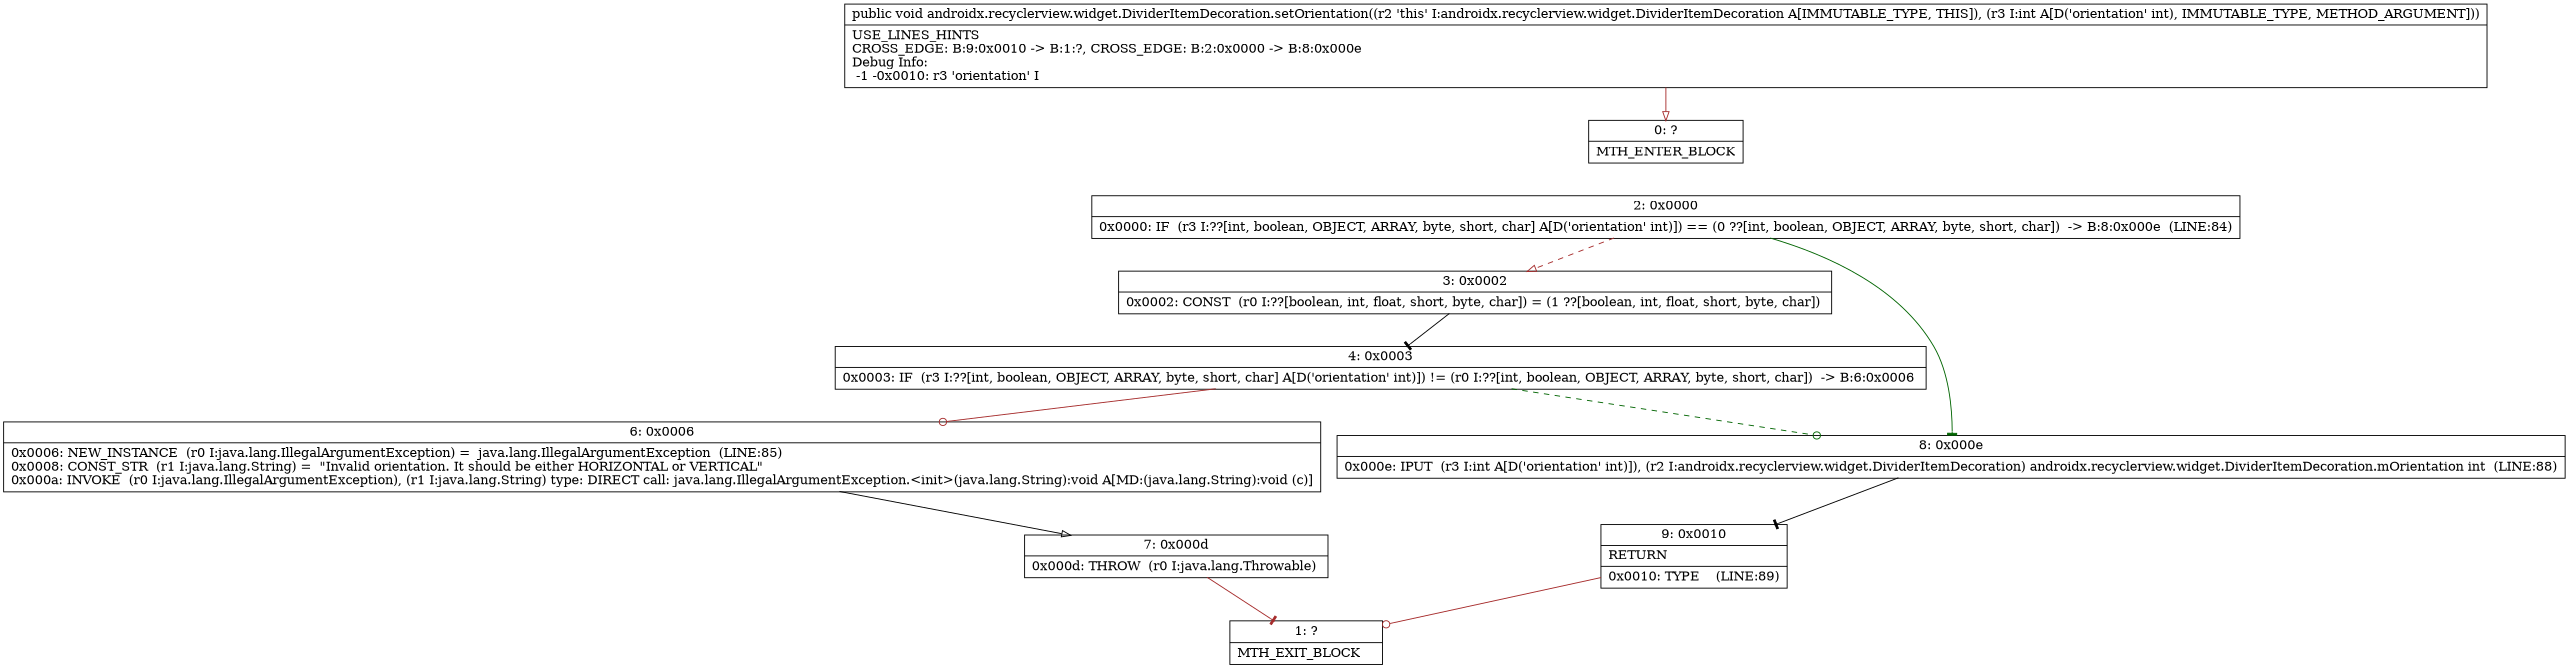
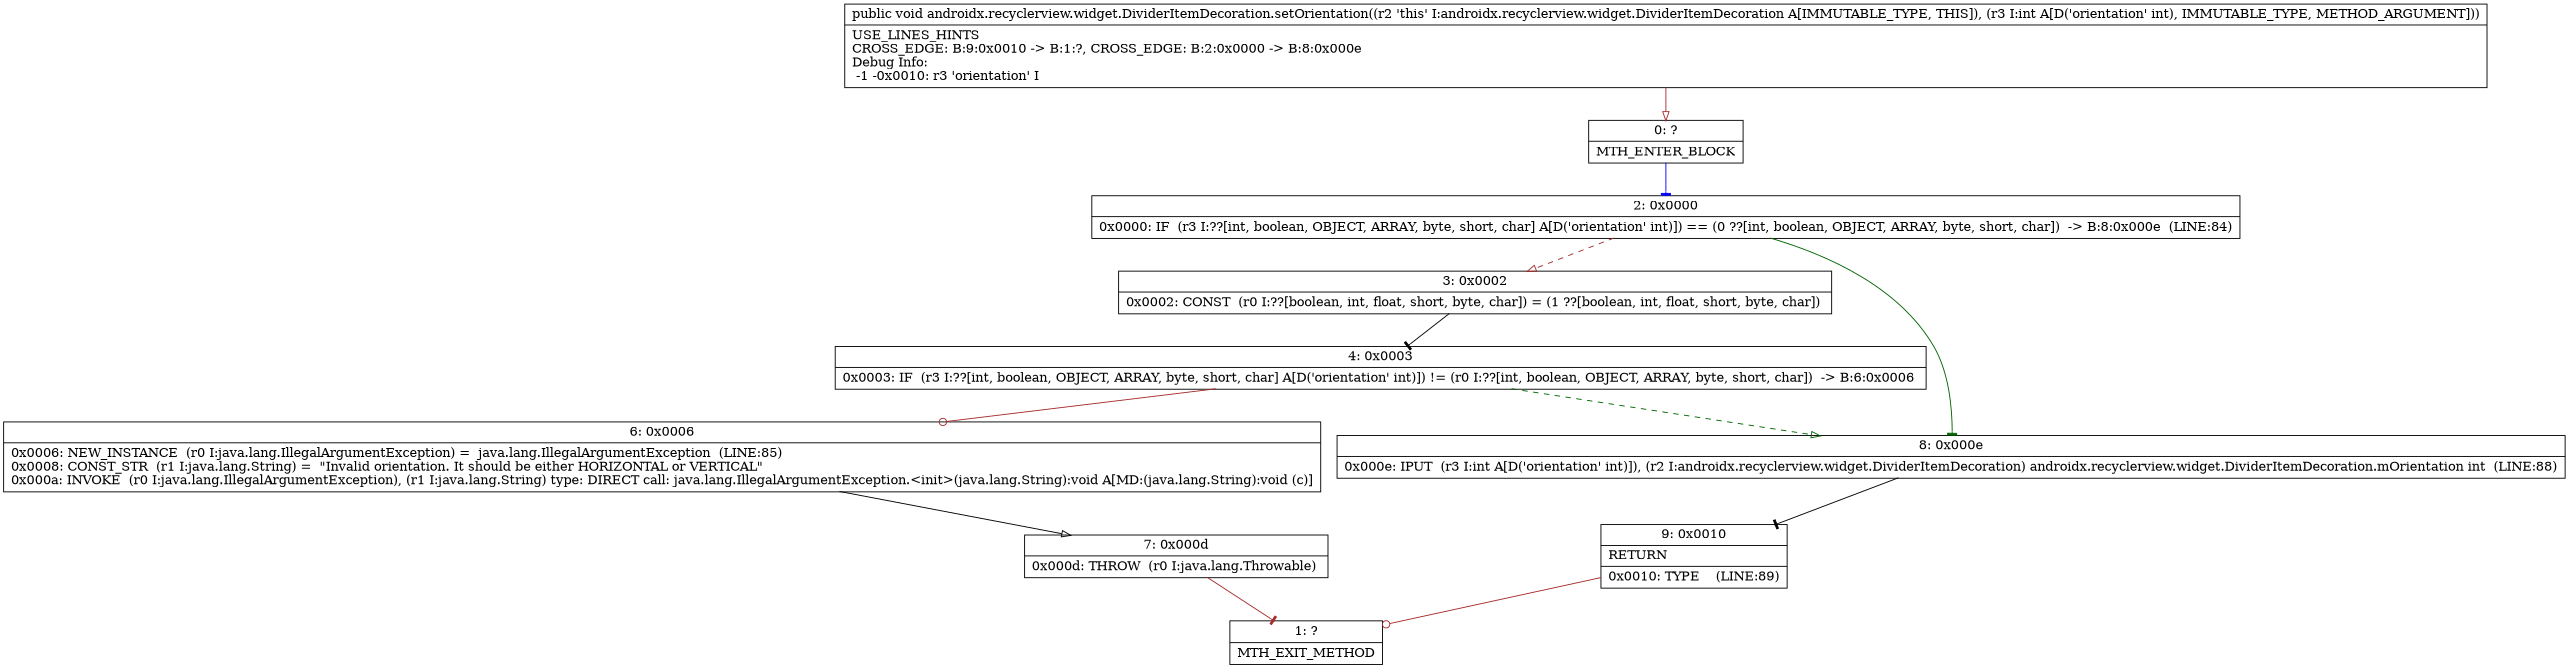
  digraph {
    node [shape=record]
    edge [arrowhead=tee color=brown]
    n1 [label="{0\:\ ?|MTH_ENTER_BLOCK\l}"]
    n2 [label="{2\:\ 0x0000|0x0000: IF  (r3 I:??[int, boolean, OBJECT, ARRAY, byte, short, char] A[D('orientation' int)]) == (0 ??[int, boolean, OBJECT, ARRAY, byte, short, char])  \-\> B:8:0x000e  (LINE:84)\l}"]
    n3 [label="{3\:\ 0x0002|0x0002: CONST  (r0 I:??[boolean, int, float, short, byte, char]) = (1 ??[boolean, int, float, short, byte, char]) \l}"]
    n4 [label="{8\:\ 0x000e|0x000e: IPUT  (r3 I:int A[D('orientation' int)]), (r2 I:androidx.recyclerview.widget.DividerItemDecoration) androidx.recyclerview.widget.DividerItemDecoration.mOrientation int  (LINE:88)\l}"]
    n5 [label="{4\:\ 0x0003|0x0003: IF  (r3 I:??[int, boolean, OBJECT, ARRAY, byte, short, char] A[D('orientation' int)]) != (r0 I:??[int, boolean, OBJECT, ARRAY, byte, short, char])  \-\> B:6:0x0006 \l}"]
    n6 [label="{9\:\ 0x0010|RETURN\l|0x0010: TYPE    (LINE:89)\l}"]
    n7 [label="{6\:\ 0x0006|0x0006: NEW_INSTANCE  (r0 I:java.lang.IllegalArgumentException) =  java.lang.IllegalArgumentException  (LINE:85)\l0x0008: CONST_STR  (r1 I:java.lang.String) =  \"Invalid orientation. It should be either HORIZONTAL or VERTICAL\" \l0x000a: INVOKE  (r0 I:java.lang.IllegalArgumentException), (r1 I:java.lang.String) type: DIRECT call: java.lang.IllegalArgumentException.\<init\>(java.lang.String):void A[MD:(java.lang.String):void (c)]\l}"]
    n8 [label="{7\:\ 0x000d|0x000d: THROW  (r0 I:java.lang.Throwable) \l}"]
-   n9 [label="{1\:\ ?|MTH_EXIT_BLOCK\l}"]
+   n9 [label="{1\:\ ?|MTH_EXIT_METHOD\l}"]
    n10 [label="{public void androidx.recyclerview.widget.DividerItemDecoration.setOrientation((r2 'this' I:androidx.recyclerview.widget.DividerItemDecoration A[IMMUTABLE_TYPE, THIS]), (r3 I:int A[D('orientation' int), IMMUTABLE_TYPE, METHOD_ARGUMENT]))  | USE_LINES_HINTS\lCROSS_EDGE: B:9:0x0010 \-\> B:1:?, CROSS_EDGE: B:2:0x0000 \-\> B:8:0x000e\lDebug Info:\l  \-1 \-0x0010: r3 'orientation' I\l}"]
+   n1 -> n2 [color=blue]
    n2 -> n3 [arrowhead=onormal style=dashed]
    n2 -> n4 [color=darkgreen]
    n3 -> n5 [color=black]
    n4 -> n6 [color=black]
-   n5 -> n4 [arrowhead=odot color=darkgreen style=dashed]
+   n5 -> n4 [arrowhead=onormal color=darkgreen style=dashed]
    n5 -> n7 [arrowhead=odot]
    n6 -> n9 [arrowhead=odot]
    n7 -> n8 [arrowhead=onormal color=black]
    n8 -> n9
    n10 -> n1 [arrowhead=onormal]
  }
